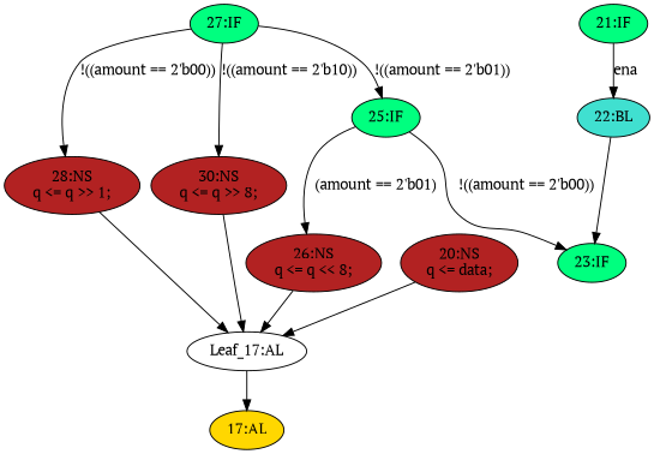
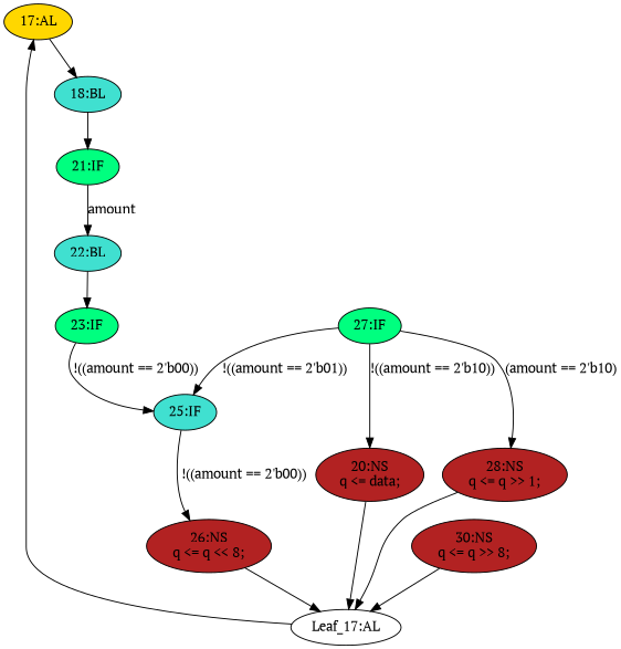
  strict digraph {
    fontname="PT Serif"
    node [fillcolor=springgreen fontname="PT Serif" statements="[]" style=filled typ=IfStatement]
    edge [cond="[]" fontname="PT Serif" lineno=None]
    n1 [ast="<pyverilog.vparser.ast.Always object at 0x7f75ee6771d0>" clk_sens=True fillcolor=gold label="17:AL" sens="['clk']" typ=Always use_var="['q', 'ena', 'amount', 'data', 'load']"]
+   n2 [ast="<pyverilog.vparser.ast.Block object at 0x7f75ee663890>" fillcolor=turquoise label="18:BL" typ=Block]
    n3 [ast="<pyverilog.vparser.ast.IfStatement object at 0x7f75ee663ed0>" label="21:IF"]
    n4 [ast="<pyverilog.vparser.ast.Block object at 0x7f75ee663210>" fillcolor=turquoise label="22:BL" typ=Block]
    n5 [ast="<pyverilog.vparser.ast.IfStatement object at 0x7f75ee6ea1d0>" label="27:IF"]
    n6 [ast="<pyverilog.vparser.ast.NonblockingSubstitution object at 0x7f75ee6ea250>" fillcolor=firebrick label="28:NS\nq <= q >> 1;" statements="[<pyverilog.vparser.ast.NonblockingSubstitution object at 0x7f75ee6ea250>]" typ=NonblockingSubstitution]
    n7 [ast="<pyverilog.vparser.ast.NonblockingSubstitution object at 0x7f75ee686550>" fillcolor=firebrick label="30:NS\nq <= q >> 8;" statements="[<pyverilog.vparser.ast.NonblockingSubstitution object at 0x7f75ee686550>]" typ=NonblockingSubstitution]
-   n8 [ast="<pyverilog.vparser.ast.IfStatement object at 0x7f75ee666450>" label="25:IF"]
+   n8 [ast="<pyverilog.vparser.ast.IfStatement object at 0x7f75ee666450>" fillcolor=turquoise label="25:IF"]
    n9 [def_var="['q']" label="Leaf_17:AL" fillcolor="" statements="" style="" typ=""]
    n10 [ast="<pyverilog.vparser.ast.IfStatement object at 0x7f75ee671250>" label="23:IF"]
    n11 [ast="<pyverilog.vparser.ast.NonblockingSubstitution object at 0x7f75ee666d10>" fillcolor=firebrick label="26:NS\nq <= q << 8;" statements="[<pyverilog.vparser.ast.NonblockingSubstitution object at 0x7f75ee666d10>]" typ=NonblockingSubstitution]
    n12 [ast="<pyverilog.vparser.ast.NonblockingSubstitution object at 0x7f75ee663610>" fillcolor=firebrick label="20:NS\nq <= data;" statements="[<pyverilog.vparser.ast.NonblockingSubstitution object at 0x7f75ee663610>]" typ=NonblockingSubstitution]
-   n3 -> n4 [cond="['ena']" label=ena lineno=21]
+   n1 -> n2
+   n2 -> n3
+   n3 -> n4 [cond="['ena']" label=amount lineno=21]
    n4 -> n10
-   n5 -> n6 [cond="['amount']" label="!((amount == 2'b00))" lineno=27]
-   n5 -> n7 [cond="['amount']" label="!((amount == 2'b10))" lineno=27]
+   n5 -> n6 [cond="['amount']" label="(amount == 2'b10)" lineno=27]
+   n5 -> n12 [cond="['amount']" label="!((amount == 2'b10))" lineno=27]
    n5 -> n8 [cond="['amount']" label="!((amount == 2'b01))" lineno=25]
    n6 -> n9
    n7 -> n9
-   n8 -> n11 [cond="['amount']" label="(amount == 2'b01)" lineno=25]
+   n8 -> n11 [cond="['amount']" label="!((amount == 2'b00))" lineno=25]
    n9 -> n1 [cond="" lineno=""]
-   n8 -> n10 [cond="['amount']" label="!((amount == 2'b00))" lineno=23]
+   n10 -> n8 [cond="['amount']" label="!((amount == 2'b00))" lineno=23]
    n11 -> n9
    n12 -> n9
  }
